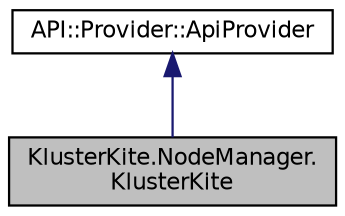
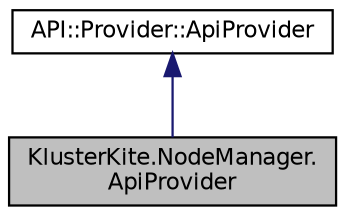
  digraph {
    node [color=black fontname=Helvetica fontsize=10 shape=record style=filled]
-   n1 [fillcolor=grey75 fontcolor=black height=0.2 label="KlusterKite.NodeManager.\lKlusterKite" width=0.4]
+   n1 [fillcolor=grey75 fontcolor=black height=0.2 label="KlusterKite.NodeManager.\lApiProvider" width=0.4]
    n2 [fillcolor=white height=0.2 label="API::Provider::ApiProvider" width=0.4]
    n2 -> n1 [color=midnightblue dir=back fontname=Helvetica fontsize=10 labelfontname=Helvetica labelfontsize=10 style=solid]
  }
